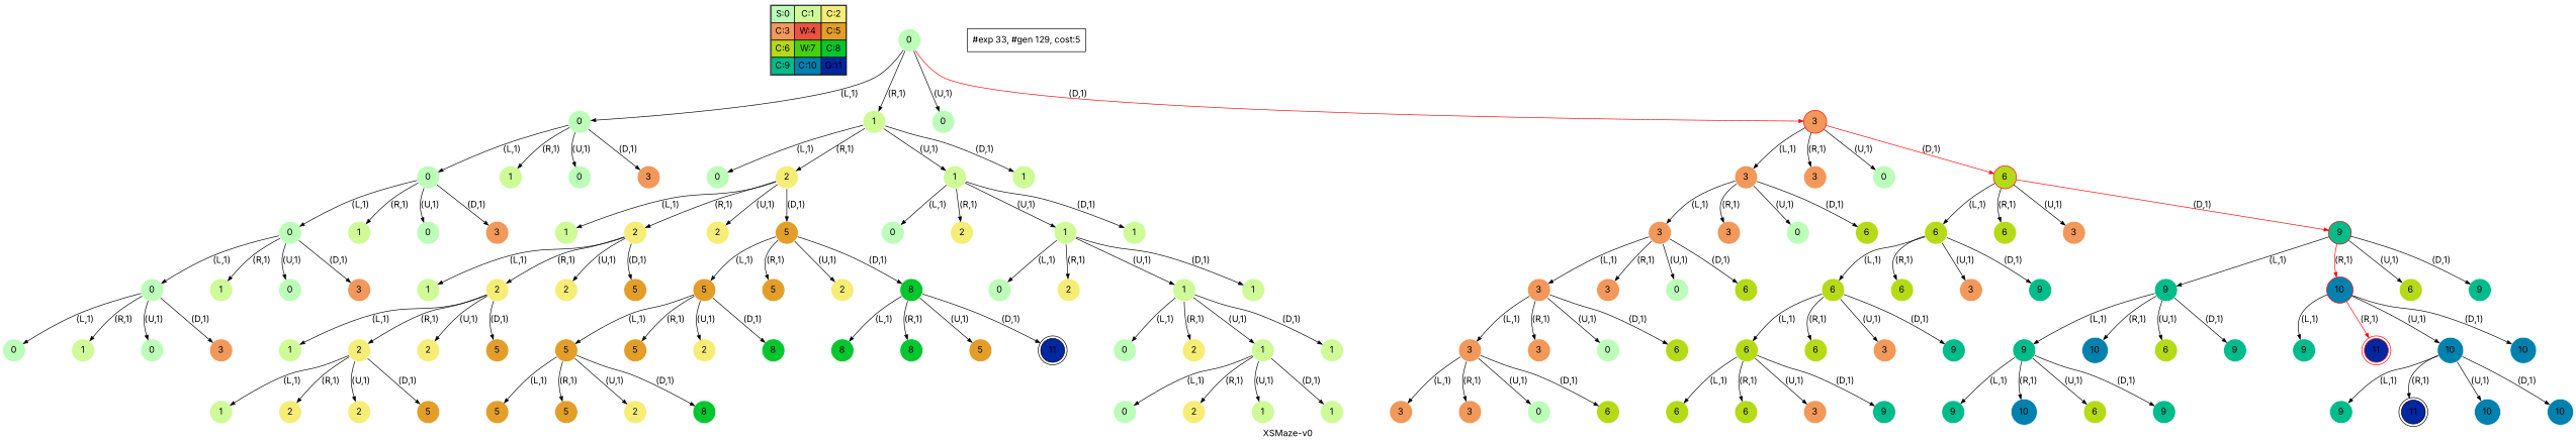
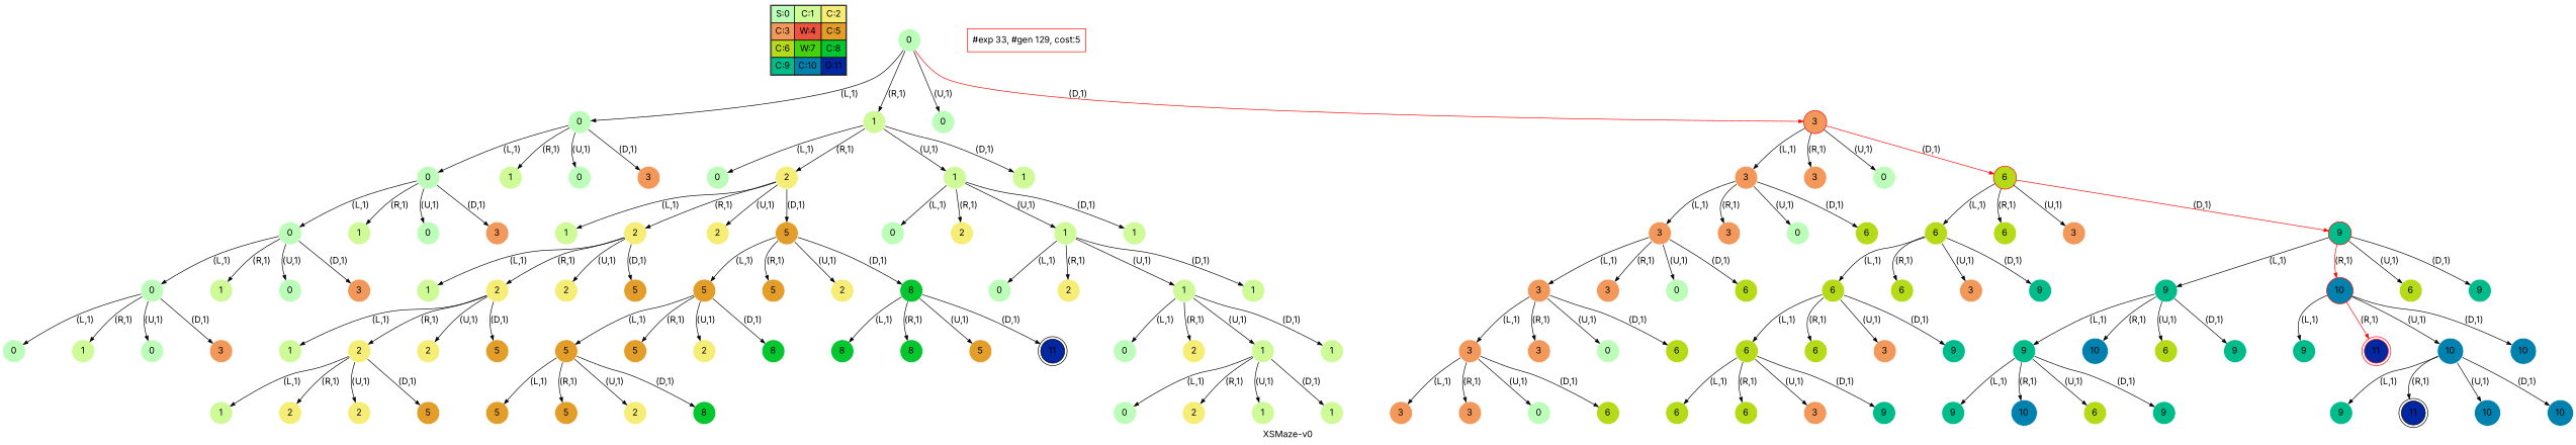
  digraph {
    label="XSMaze-v0"
    nodesep=1
    ranksep=0.5
    fontname=Inter
    node [shape=circle fontname=Inter color=white fillcolor="0.32745098 0.267733   0.99083125 1.        " style=filled]
    edge [arrowsize=0.7 fontname=Inter]
    n1 [label=<<table border="1" cellpadding="5" cellspacing="0" cellborder="1"><tr><td bgcolor="0.32745098 0.267733   0.99083125 1.        ">S:0</td><td bgcolor="0.24117647 0.39545121 0.97940977 1.        ">C:1</td><td bgcolor="0.15490196 0.51591783 0.96349314 1.        ">C:2</td></tr><tr><td bgcolor="0.06862745 0.62692381 0.94315443 1.        ">C:3</td><td bgcolor="0.01764706 0.72643357 0.91848699 1.        ">W:4</td><td bgcolor="0.10392157 0.81262237 0.88960401 1.        ">C:5</td></tr><tr><td bgcolor="0.19803922 0.88960401 0.8534438  1.        ">C:6</td><td bgcolor="0.28431373 0.94315443 0.81619691 1.        ">W:7</td><td bgcolor="0.37058824 0.97940977 0.77520398 1.        ">C:8</td></tr><tr><td bgcolor="0.45686275 0.99770518 0.73065313 1.        ">C:9</td><td bgcolor="0.54313725 0.99770518 0.68274886 1.        ">C:10</td><td bgcolor="0.62941176 0.97940977 0.63171101 1.        ">G:11</td></tr></table>> shape=plaintext color="" fillcolor="" style=""]
    n2 [label=0]
    n3 [label=0]
    n4 [fillcolor="0.24117647 0.39545121 0.97940977 1.        " label=1]
    n5 [label=0]
    n6 [color=red fillcolor="0.06862745 0.62692381 0.94315443 1.        " label=3]
    n7 [label=0]
    n8 [fillcolor="0.24117647 0.39545121 0.97940977 1.        " label=1]
    n9 [label=0]
    n10 [fillcolor="0.06862745 0.62692381 0.94315443 1.        " label=3]
    n11 [label=0]
    n12 [fillcolor="0.15490196 0.51591783 0.96349314 1.        " label=2]
    n13 [fillcolor="0.24117647 0.39545121 0.97940977 1.        " label=1]
    n14 [fillcolor="0.24117647 0.39545121 0.97940977 1.        " label=1]
    n15 [fillcolor="0.06862745 0.62692381 0.94315443 1.        " label=3]
    n16 [fillcolor="0.06862745 0.62692381 0.94315443 1.        " label=3]
    n17 [label=0]
    n18 [color=red fillcolor="0.19803922 0.88960401 0.8534438  1.        " label=6]
    n19 [label=0]
    n20 [fillcolor="0.24117647 0.39545121 0.97940977 1.        " label=1]
    n21 [label=0]
    n22 [fillcolor="0.06862745 0.62692381 0.94315443 1.        " label=3]
    n23 [fillcolor="0.24117647 0.39545121 0.97940977 1.        " label=1]
    n24 [fillcolor="0.15490196 0.51591783 0.96349314 1.        " label=2]
    n25 [fillcolor="0.15490196 0.51591783 0.96349314 1.        " label=2]
    n26 [fillcolor="0.10392157 0.81262237 0.88960401 1.        " label=5]
    n27 [label=0]
    n28 [fillcolor="0.15490196 0.51591783 0.96349314 1.        " label=2]
    n29 [fillcolor="0.24117647 0.39545121 0.97940977 1.        " label=1]
    n30 [fillcolor="0.24117647 0.39545121 0.97940977 1.        " label=1]
    n31 [fillcolor="0.06862745 0.62692381 0.94315443 1.        " label=3]
    n32 [fillcolor="0.06862745 0.62692381 0.94315443 1.        " label=3]
    n33 [label=0]
    n34 [fillcolor="0.19803922 0.88960401 0.8534438  1.        " label=6]
    n35 [fillcolor="0.19803922 0.88960401 0.8534438  1.        " label=6]
    n36 [fillcolor="0.19803922 0.88960401 0.8534438  1.        " label=6]
    n37 [fillcolor="0.06862745 0.62692381 0.94315443 1.        " label=3]
    n38 [color=red fillcolor="0.45686275 0.99770518 0.73065313 1.        " label=9]
    n39 [fillcolor="0.24117647 0.39545121 0.97940977 1.        " label=1]
    n40 [fillcolor="0.15490196 0.51591783 0.96349314 1.        " label=2]
    n41 [fillcolor="0.15490196 0.51591783 0.96349314 1.        " label=2]
    n42 [fillcolor="0.10392157 0.81262237 0.88960401 1.        " label=5]
    n43 [fillcolor="0.10392157 0.81262237 0.88960401 1.        " label=5]
    n44 [fillcolor="0.10392157 0.81262237 0.88960401 1.        " label=5]
    n45 [fillcolor="0.15490196 0.51591783 0.96349314 1.        " label=2]
    n46 [fillcolor="0.37058824 0.97940977 0.77520398 1.        " label=8]
    n47 [label=0]
    n48 [fillcolor="0.15490196 0.51591783 0.96349314 1.        " label=2]
    n49 [fillcolor="0.24117647 0.39545121 0.97940977 1.        " label=1]
    n50 [fillcolor="0.24117647 0.39545121 0.97940977 1.        " label=1]
    n51 [fillcolor="0.19803922 0.88960401 0.8534438  1.        " label=6]
    n52 [fillcolor="0.19803922 0.88960401 0.8534438  1.        " label=6]
    n53 [fillcolor="0.06862745 0.62692381 0.94315443 1.        " label=3]
    n54 [fillcolor="0.45686275 0.99770518 0.73065313 1.        " label=9]
    n55 [fillcolor="0.45686275 0.99770518 0.73065313 1.        " label=9]
    n56 [color=red fillcolor="0.54313725 0.99770518 0.68274886 1.        " label=10]
    n57 [fillcolor="0.19803922 0.88960401 0.8534438  1.        " label=6]
    n58 [fillcolor="0.45686275 0.99770518 0.73065313 1.        " label=9]
    n59 [label=0]
    n60 [fillcolor="0.24117647 0.39545121 0.97940977 1.        " label=1]
    n61 [label=0]
    n62 [fillcolor="0.06862745 0.62692381 0.94315443 1.        " label=3]
    n63 [fillcolor="0.06862745 0.62692381 0.94315443 1.        " label=3]
    n64 [fillcolor="0.06862745 0.62692381 0.94315443 1.        " label=3]
    n65 [label=0]
    n66 [fillcolor="0.19803922 0.88960401 0.8534438  1.        " label=6]
    n67 [fillcolor="0.10392157 0.81262237 0.88960401 1.        " label=5]
    n68 [fillcolor="0.10392157 0.81262237 0.88960401 1.        " label=5]
    n69 [fillcolor="0.15490196 0.51591783 0.96349314 1.        " label=2]
    n70 [fillcolor="0.37058824 0.97940977 0.77520398 1.        " label=8]
    n71 [fillcolor="0.37058824 0.97940977 0.77520398 1.        " label=8]
    n72 [fillcolor="0.37058824 0.97940977 0.77520398 1.        " label=8]
    n73 [fillcolor="0.10392157 0.81262237 0.88960401 1.        " label=5]
    n74 [color=black fillcolor="0.62941176 0.97940977 0.63171101 1.        " label=11 peripheries=2]
    n75 [fillcolor="0.19803922 0.88960401 0.8534438  1.        " label=6]
    n76 [fillcolor="0.19803922 0.88960401 0.8534438  1.        " label=6]
    n77 [fillcolor="0.06862745 0.62692381 0.94315443 1.        " label=3]
    n78 [fillcolor="0.45686275 0.99770518 0.73065313 1.        " label=9]
    n79 [label=0]
    n80 [fillcolor="0.24117647 0.39545121 0.97940977 1.        " label=1]
    n81 [label=0]
    n82 [fillcolor="0.06862745 0.62692381 0.94315443 1.        " label=3]
    n83 [fillcolor="0.06862745 0.62692381 0.94315443 1.        " label=3]
    n84 [fillcolor="0.06862745 0.62692381 0.94315443 1.        " label=3]
    n85 [label=0]
    n86 [fillcolor="0.19803922 0.88960401 0.8534438  1.        " label=6]
    n87 [fillcolor="0.24117647 0.39545121 0.97940977 1.        " label=1]
    n88 [fillcolor="0.15490196 0.51591783 0.96349314 1.        " label=2]
    n89 [fillcolor="0.15490196 0.51591783 0.96349314 1.        " label=2]
    n90 [fillcolor="0.10392157 0.81262237 0.88960401 1.        " label=5]
    n91 [fillcolor="0.45686275 0.99770518 0.73065313 1.        " label=9]
    n92 [fillcolor="0.54313725 0.99770518 0.68274886 1.        " label=10]
    n93 [fillcolor="0.19803922 0.88960401 0.8534438  1.        " label=6]
    n94 [fillcolor="0.45686275 0.99770518 0.73065313 1.        " label=9]
    n95 [fillcolor="0.45686275 0.99770518 0.73065313 1.        " label=9]
    n96 [color=red fillcolor="0.62941176 0.97940977 0.63171101 1.        " label=11 peripheries=2]
    n97 [fillcolor="0.54313725 0.99770518 0.68274886 1.        " label=10]
    n98 [fillcolor="0.54313725 0.99770518 0.68274886 1.        " label=10]
    n99 [label=0]
    n100 [fillcolor="0.15490196 0.51591783 0.96349314 1.        " label=2]
    n101 [fillcolor="0.24117647 0.39545121 0.97940977 1.        " label=1]
    n102 [fillcolor="0.24117647 0.39545121 0.97940977 1.        " label=1]
    n103 [fillcolor="0.10392157 0.81262237 0.88960401 1.        " label=5]
    n104 [fillcolor="0.10392157 0.81262237 0.88960401 1.        " label=5]
    n105 [fillcolor="0.15490196 0.51591783 0.96349314 1.        " label=2]
    n106 [fillcolor="0.37058824 0.97940977 0.77520398 1.        " label=8]
    n107 [fillcolor="0.19803922 0.88960401 0.8534438  1.        " label=6]
    n108 [fillcolor="0.19803922 0.88960401 0.8534438  1.        " label=6]
    n109 [fillcolor="0.06862745 0.62692381 0.94315443 1.        " label=3]
    n110 [fillcolor="0.45686275 0.99770518 0.73065313 1.        " label=9]
    n111 [fillcolor="0.45686275 0.99770518 0.73065313 1.        " label=9]
    n112 [color=black fillcolor="0.62941176 0.97940977 0.63171101 1.        " label=11 peripheries=2]
    n113 [fillcolor="0.54313725 0.99770518 0.68274886 1.        " label=10]
    n114 [fillcolor="0.54313725 0.99770518 0.68274886 1.        " label=10]
    n115 [label=0]
    n116 [fillcolor="0.15490196 0.51591783 0.96349314 1.        " label=2]
    n117 [fillcolor="0.24117647 0.39545121 0.97940977 1.        " label=1]
    n118 [fillcolor="0.24117647 0.39545121 0.97940977 1.        " label=1]
    n119 [fillcolor="0.24117647 0.39545121 0.97940977 1.        " label=1]
    n120 [fillcolor="0.15490196 0.51591783 0.96349314 1.        " label=2]
    n121 [fillcolor="0.15490196 0.51591783 0.96349314 1.        " label=2]
    n122 [fillcolor="0.10392157 0.81262237 0.88960401 1.        " label=5]
    n123 [fillcolor="0.06862745 0.62692381 0.94315443 1.        " label=3]
    n124 [fillcolor="0.06862745 0.62692381 0.94315443 1.        " label=3]
    n125 [label=0]
    n126 [fillcolor="0.19803922 0.88960401 0.8534438  1.        " label=6]
    n127 [fillcolor="0.45686275 0.99770518 0.73065313 1.        " label=9]
    n128 [fillcolor="0.54313725 0.99770518 0.68274886 1.        " label=10]
    n129 [fillcolor="0.19803922 0.88960401 0.8534438  1.        " label=6]
    n130 [fillcolor="0.45686275 0.99770518 0.73065313 1.        " label=9]
-   "#exp 33, #gen 129, cost:5" [shape=box color="" fillcolor="" style=""]
+   "#exp 33, #gen 129, cost:5" [shape=box color=red fillcolor="" style=""]
    subgraph sub_1 {
      label=Map
      n1
    }
    n2 -> n3 [label="(L,1)"]
    n2 -> n4 [label="(R,1)"]
    n2 -> n5 [label="(U,1)"]
    n2 -> n6 [color=red label="(D,1)"]
    n3 -> n7 [label="(L,1)"]
    n3 -> n8 [label="(R,1)"]
    n3 -> n9 [label="(U,1)"]
    n3 -> n10 [label="(D,1)"]
    n4 -> n11 [label="(L,1)"]
    n4 -> n12 [label="(R,1)"]
    n4 -> n13 [label="(U,1)"]
    n4 -> n14 [label="(D,1)"]
    n6 -> n15 [label="(L,1)"]
    n6 -> n16 [label="(R,1)"]
    n6 -> n17 [label="(U,1)"]
    n6 -> n18 [color=red label="(D,1)"]
    n7 -> n19 [label="(L,1)"]
    n7 -> n20 [label="(R,1)"]
    n7 -> n21 [label="(U,1)"]
    n7 -> n22 [label="(D,1)"]
    n12 -> n23 [label="(L,1)"]
    n12 -> n24 [label="(R,1)"]
    n12 -> n25 [label="(U,1)"]
    n12 -> n26 [label="(D,1)"]
    n13 -> n27 [label="(L,1)"]
    n13 -> n28 [label="(R,1)"]
    n13 -> n29 [label="(U,1)"]
    n13 -> n30 [label="(D,1)"]
    n15 -> n31 [label="(L,1)"]
    n15 -> n32 [label="(R,1)"]
    n15 -> n33 [label="(U,1)"]
    n15 -> n34 [label="(D,1)"]
    n18 -> n35 [label="(L,1)"]
    n18 -> n36 [label="(R,1)"]
    n18 -> n37 [label="(U,1)"]
    n18 -> n38 [color=red label="(D,1)"]
    n19 -> n59 [label="(L,1)"]
    n19 -> n60 [label="(R,1)"]
    n19 -> n61 [label="(U,1)"]
    n19 -> n62 [label="(D,1)"]
    n24 -> n39 [label="(L,1)"]
    n24 -> n40 [label="(R,1)"]
    n24 -> n41 [label="(U,1)"]
    n24 -> n42 [label="(D,1)"]
    n26 -> n43 [label="(L,1)"]
    n26 -> n44 [label="(R,1)"]
    n26 -> n45 [label="(U,1)"]
    n26 -> n46 [label="(D,1)"]
    n29 -> n47 [label="(L,1)"]
    n29 -> n48 [label="(R,1)"]
    n29 -> n49 [label="(U,1)"]
    n29 -> n50 [label="(D,1)"]
    n31 -> n63 [label="(L,1)"]
    n31 -> n64 [label="(R,1)"]
    n31 -> n65 [label="(U,1)"]
    n31 -> n66 [label="(D,1)"]
    n35 -> n51 [label="(L,1)"]
    n35 -> n52 [label="(R,1)"]
    n35 -> n53 [label="(U,1)"]
    n35 -> n54 [label="(D,1)"]
    n38 -> n55 [label="(L,1)"]
    n38 -> n56 [color=red label="(R,1)"]
    n38 -> n57 [label="(U,1)"]
    n38 -> n58 [label="(D,1)"]
    n40 -> n87 [label="(L,1)"]
    n40 -> n88 [label="(R,1)"]
    n40 -> n89 [label="(U,1)"]
    n40 -> n90 [label="(D,1)"]
    n43 -> n67 [label="(L,1)"]
    n43 -> n68 [label="(R,1)"]
    n43 -> n69 [label="(U,1)"]
    n43 -> n70 [label="(D,1)"]
    n46 -> n71 [label="(L,1)"]
    n46 -> n72 [label="(R,1)"]
    n46 -> n73 [label="(U,1)"]
    n46 -> n74 [label="(D,1)"]
    n49 -> n99 [label="(L,1)"]
    n49 -> n100 [label="(R,1)"]
    n49 -> n101 [label="(U,1)"]
    n49 -> n102 [label="(D,1)"]
    n51 -> n75 [label="(L,1)"]
    n51 -> n76 [label="(R,1)"]
    n51 -> n77 [label="(U,1)"]
    n51 -> n78 [label="(D,1)"]
    n55 -> n91 [label="(L,1)"]
    n55 -> n92 [label="(R,1)"]
    n55 -> n93 [label="(U,1)"]
    n55 -> n94 [label="(D,1)"]
    n56 -> n95 [label="(L,1)"]
    n56 -> n96 [color=red label="(R,1)"]
    n56 -> n97 [label="(U,1)"]
    n56 -> n98 [label="(D,1)"]
    n59 -> n79 [label="(L,1)"]
    n59 -> n80 [label="(R,1)"]
    n59 -> n81 [label="(U,1)"]
    n59 -> n82 [label="(D,1)"]
    n63 -> n83 [label="(L,1)"]
    n63 -> n84 [label="(R,1)"]
    n63 -> n85 [label="(U,1)"]
    n63 -> n86 [label="(D,1)"]
    n67 -> n103 [label="(L,1)"]
    n67 -> n104 [label="(R,1)"]
    n67 -> n105 [label="(U,1)"]
    n67 -> n106 [label="(D,1)"]
    n75 -> n107 [label="(L,1)"]
    n75 -> n108 [label="(R,1)"]
    n75 -> n109 [label="(U,1)"]
    n75 -> n110 [label="(D,1)"]
    n83 -> n123 [label="(L,1)"]
    n83 -> n124 [label="(R,1)"]
    n83 -> n125 [label="(U,1)"]
    n83 -> n126 [label="(D,1)"]
    n88 -> n119 [label="(L,1)"]
    n88 -> n120 [label="(R,1)"]
    n88 -> n121 [label="(U,1)"]
    n88 -> n122 [label="(D,1)"]
    n91 -> n127 [label="(L,1)"]
    n91 -> n128 [label="(R,1)"]
    n91 -> n129 [label="(U,1)"]
    n91 -> n130 [label="(D,1)"]
    n97 -> n111 [label="(L,1)"]
    n97 -> n112 [label="(R,1)"]
    n97 -> n113 [label="(U,1)"]
    n97 -> n114 [label="(D,1)"]
    n101 -> n115 [label="(L,1)"]
    n101 -> n116 [label="(R,1)"]
    n101 -> n117 [label="(U,1)"]
    n101 -> n118 [label="(D,1)"]
  }
